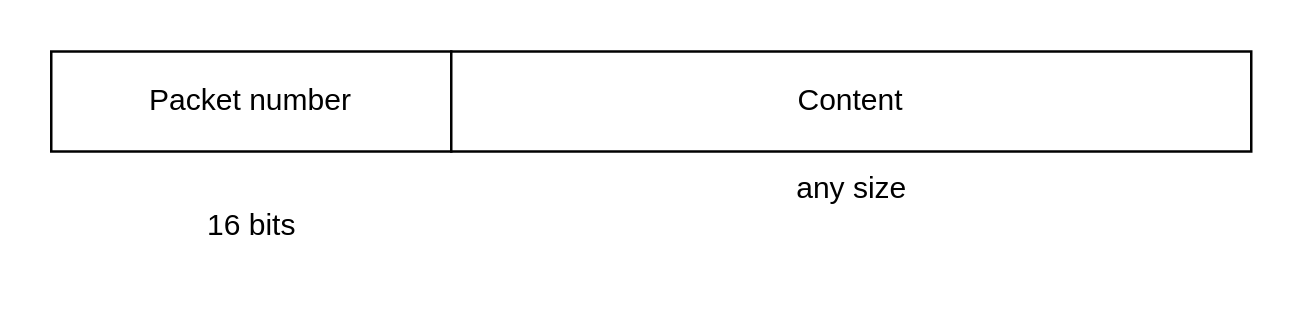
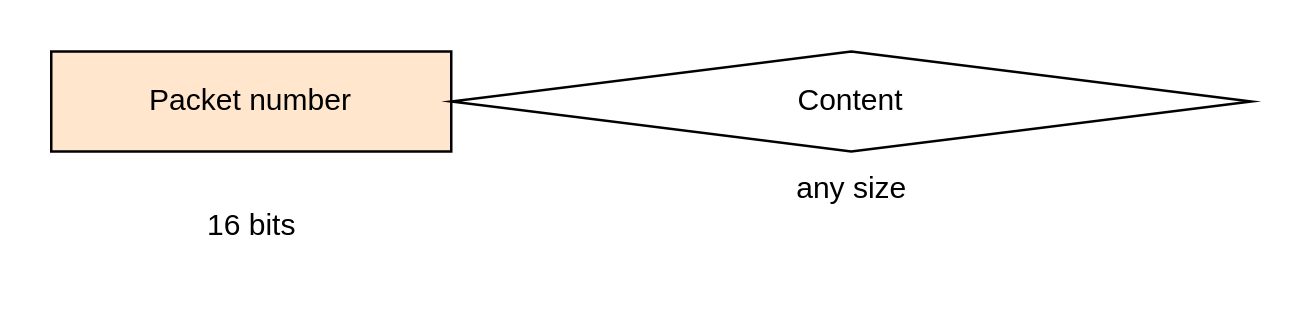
  <mxCell id="0" />
  <mxCell id="1" parent="0" />
- <mxCell id="2" value="Packet number" style="rounded=0;whiteSpace=wrap;html=1;" vertex="1" parent="1"><mxGeometry x="20" y="20" width="160" height="40" as="geometry" /></mxCell>
- <mxCell id="3" value="Content" style="rounded=0;whiteSpace=wrap;html=1;" vertex="1" parent="1"><mxGeometry x="180" y="20" width="320" height="40" as="geometry" /></mxCell>
+ <mxCell id="2" value="Packet number" style="rounded=0;whiteSpace=wrap;html=1;fillColor=#ffe6cc;" vertex="1" parent="1"><mxGeometry x="20" y="20" width="160" height="40" as="geometry" /></mxCell>
+ <mxCell id="3" value="Content" style="rhombus;whiteSpace=wrap;html=1;" vertex="1" parent="1"><mxGeometry x="180" y="20" width="320" height="40" as="geometry" /></mxCell>
  <mxCell id="4" value="&lt;div&gt;16 bits&lt;/div&gt;" style="text;html=1;align=center;verticalAlign=middle;resizable=0;points=[];autosize=1;strokeColor=none;fillColor=none;" vertex="1" parent="1"><mxGeometry x="70" y="75" width="60" height="30" as="geometry" /></mxCell>
  <mxCell id="5" value="&lt;div&gt;any size&lt;br&gt;&lt;/div&gt;" style="text;html=1;align=center;verticalAlign=middle;resizable=0;points=[];autosize=1;strokeColor=none;fillColor=none;" vertex="1" parent="1"><mxGeometry x="305" y="60" width="70" height="30" as="geometry" /></mxCell>
